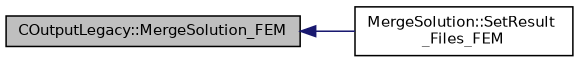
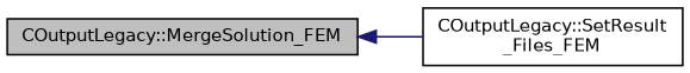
  digraph {
    rankdir=LR
    node [color=black fontname=Helvetica fontsize=10 shape=record style=filled]
    n1 [fillcolor=grey75 fontcolor=black height=0.2 label="COutputLegacy::MergeSolution_FEM" width=0.4]
-   n2 [fillcolor=white height=0.2 label="MergeSolution::SetResult\l_Files_FEM" width=0.4]
+   n2 [fillcolor=white height=0.2 label="COutputLegacy::SetResult\l_Files_FEM" width=0.4]
    n1 -> n2 [color=midnightblue dir=back fontname=Helvetica fontsize=10 labelfontname=Helvetica labelfontsize=10 style=solid]
  }
